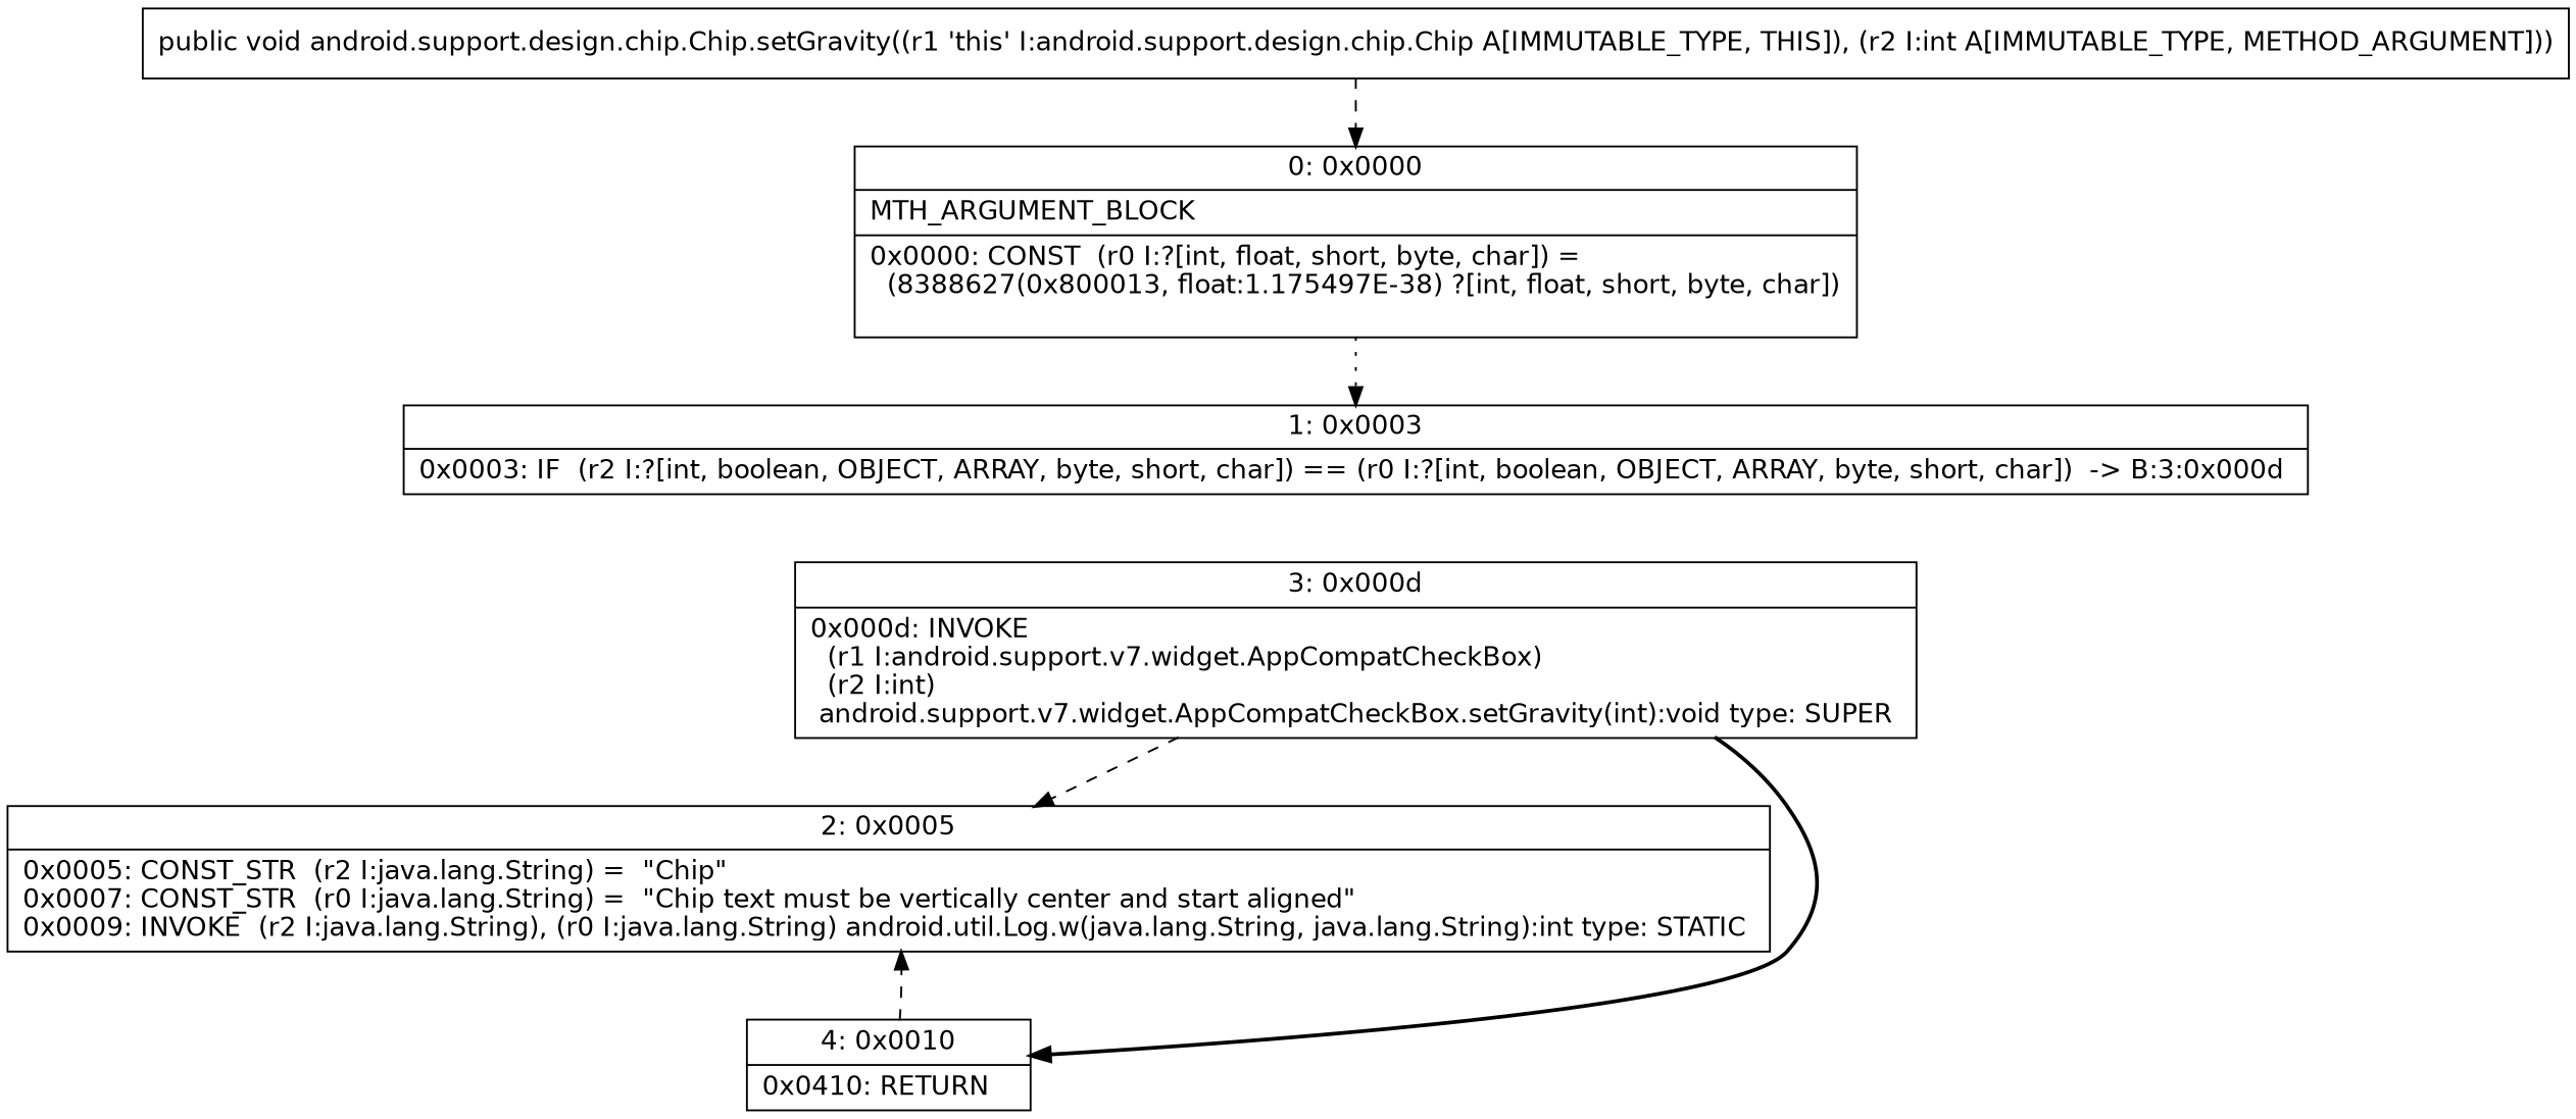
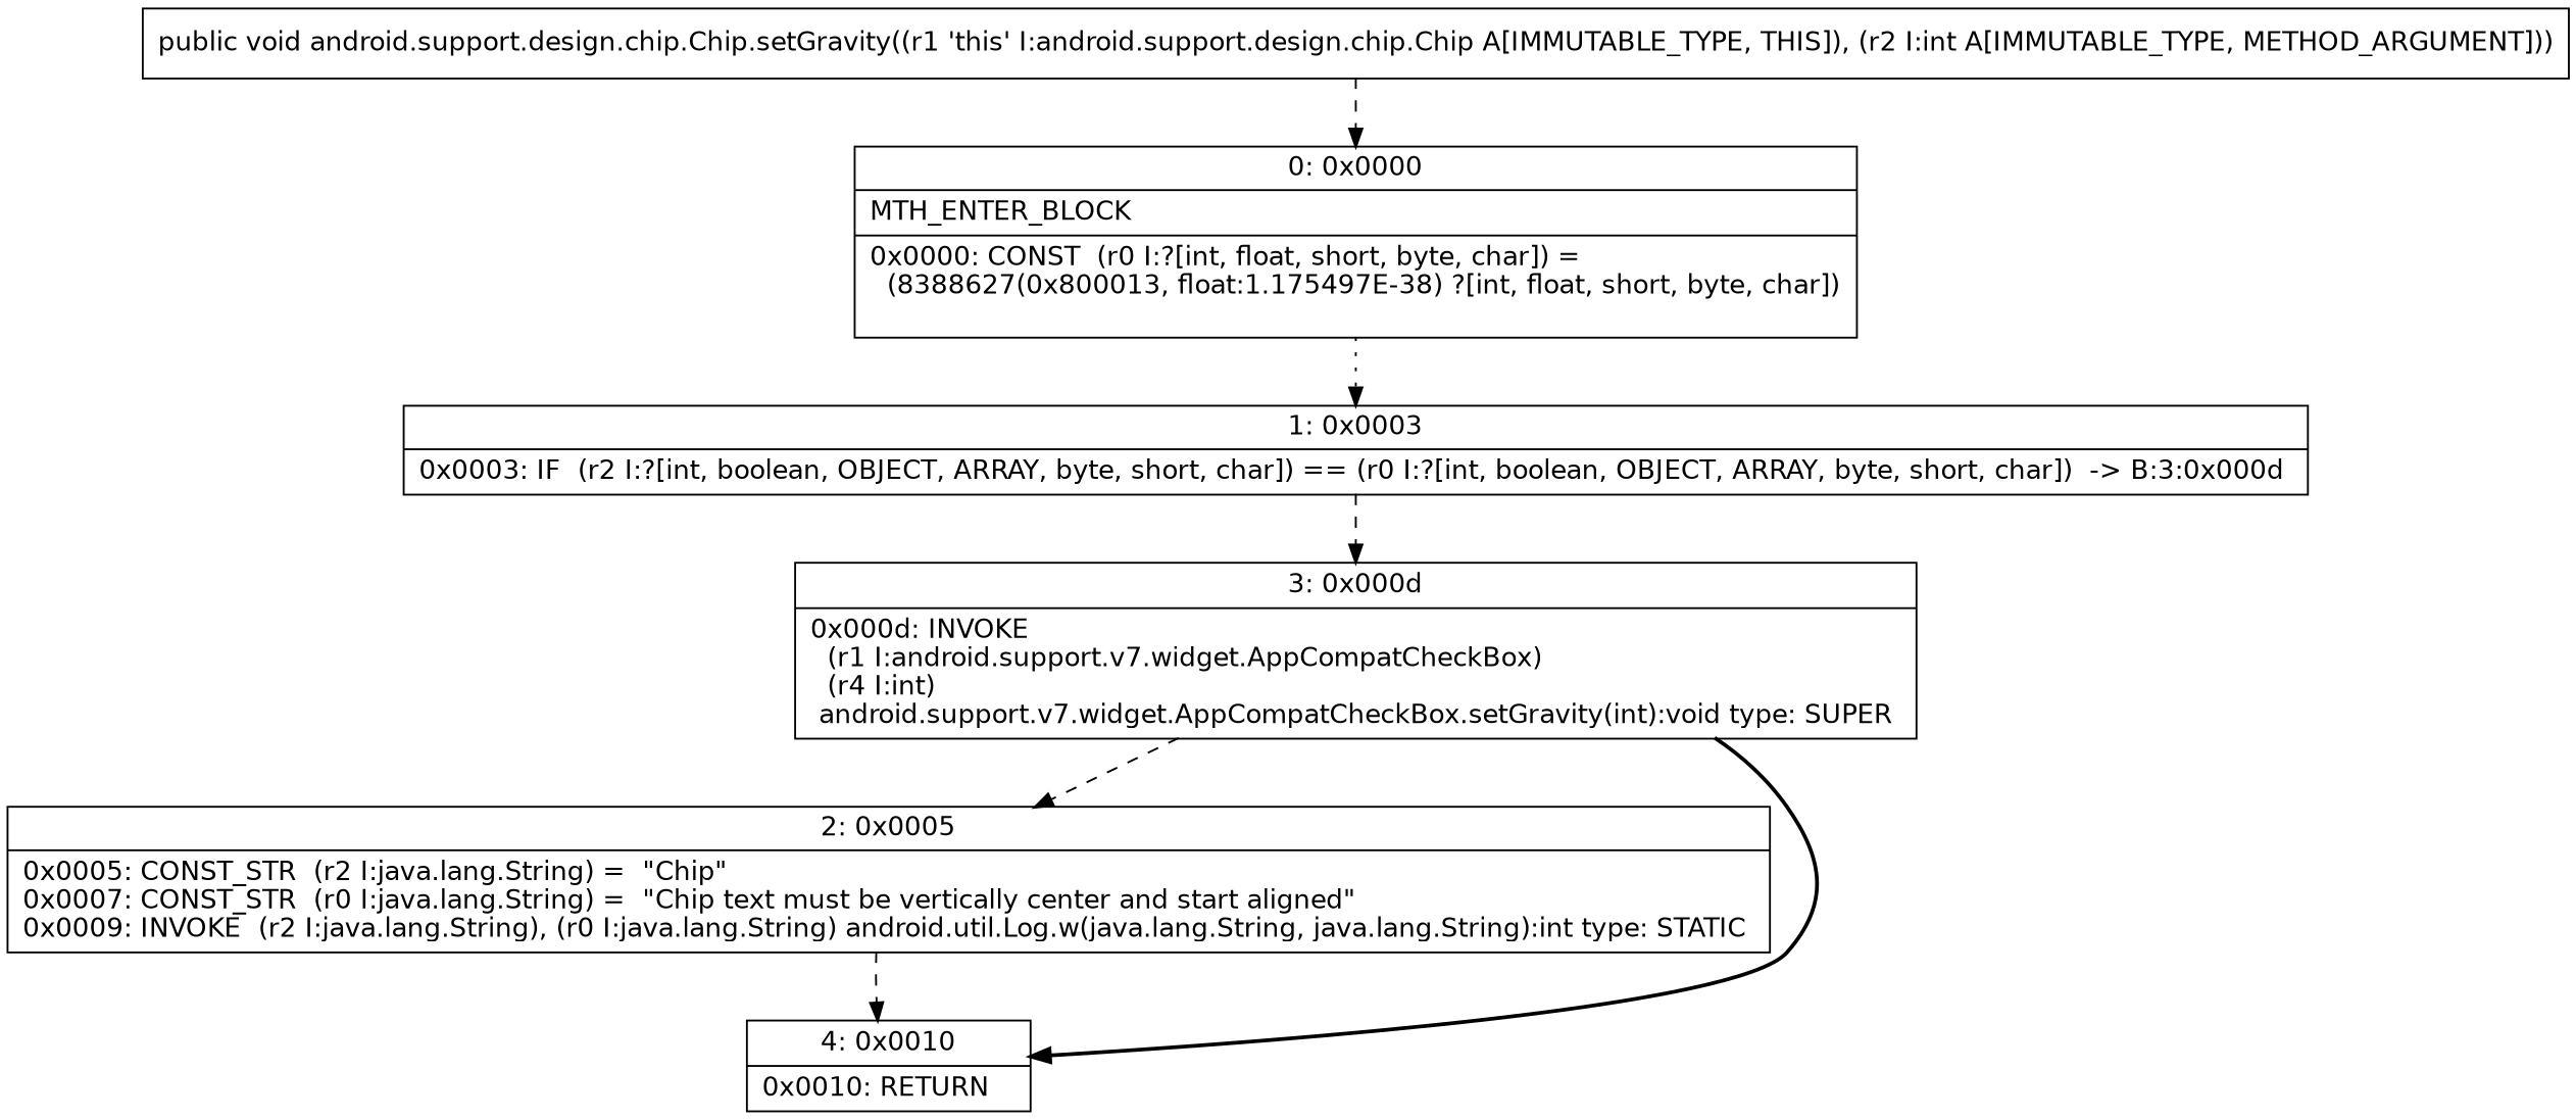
  digraph {
    fontname="DejaVu Sans"
    node [fontname="DejaVu Sans" shape=record]
    edge [fontname="DejaVu Sans" style=dashed]
-   n1 [label="{0\:\ 0x0000|MTH_ARGUMENT_BLOCK\l|0x0000: CONST  (r0 I:?[int, float, short, byte, char]) = \l  (8388627(0x800013, float:1.175497E\-38) ?[int, float, short, byte, char])\l \l}"]
+   n1 [label="{0\:\ 0x0000|MTH_ENTER_BLOCK\l|0x0000: CONST  (r0 I:?[int, float, short, byte, char]) = \l  (8388627(0x800013, float:1.175497E\-38) ?[int, float, short, byte, char])\l \l}"]
    n2 [label="{1\:\ 0x0003|0x0003: IF  (r2 I:?[int, boolean, OBJECT, ARRAY, byte, short, char]) == (r0 I:?[int, boolean, OBJECT, ARRAY, byte, short, char])  \-\> B:3:0x000d \l}"]
-   n3 [label="{3\:\ 0x000d|0x000d: INVOKE  \l  (r1 I:android.support.v7.widget.AppCompatCheckBox)\l  (r2 I:int)\l android.support.v7.widget.AppCompatCheckBox.setGravity(int):void type: SUPER \l}"]
+   n3 [label="{3\:\ 0x000d|0x000d: INVOKE  \l  (r1 I:android.support.v7.widget.AppCompatCheckBox)\l  (r4 I:int)\l android.support.v7.widget.AppCompatCheckBox.setGravity(int):void type: SUPER \l}"]
    n4 [label="{2\:\ 0x0005|0x0005: CONST_STR  (r2 I:java.lang.String) =  \"Chip\" \l0x0007: CONST_STR  (r0 I:java.lang.String) =  \"Chip text must be vertically center and start aligned\" \l0x0009: INVOKE  (r2 I:java.lang.String), (r0 I:java.lang.String) android.util.Log.w(java.lang.String, java.lang.String):int type: STATIC \l}"]
-   n5 [label="{4\:\ 0x0010|0x0410: RETURN   \l}"]
+   n5 [label="{4\:\ 0x0010|0x0010: RETURN   \l}"]
    n6 [label="{public void android.support.design.chip.Chip.setGravity((r1 'this' I:android.support.design.chip.Chip A[IMMUTABLE_TYPE, THIS]), (r2 I:int A[IMMUTABLE_TYPE, METHOD_ARGUMENT])) }"]
    n1 -> n2 [style=dotted]
+   n2 -> n3
    n3 -> n4
    n3 -> n5 [style=bold]
-   n5 -> n4
+   n4 -> n5
    n6 -> n1
  }
